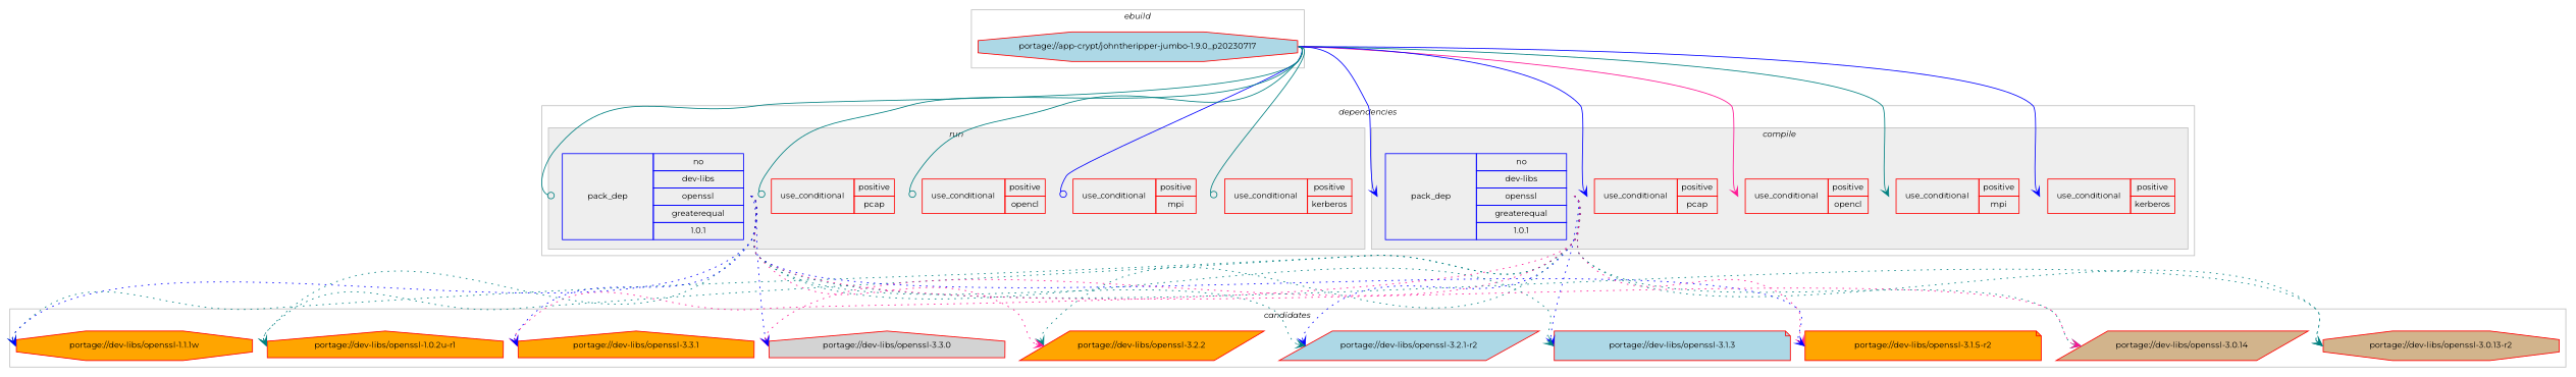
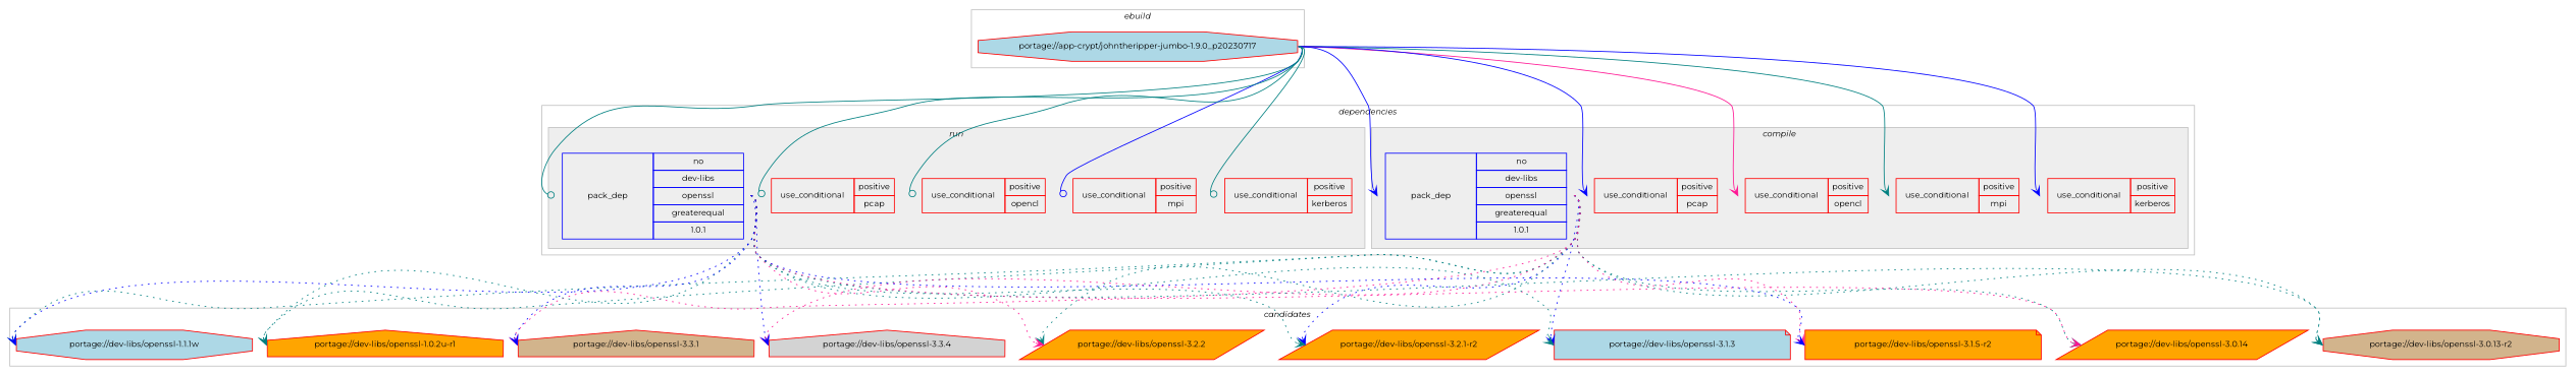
  digraph {
    compound=true
    concentrate=true
    fontname=Montserrat
    fontsize=10
    newrank=true
    rankdir=TB
    ranksep=1.5
    node [color=red fontname=Montserrat fontsize=10 shape=none style=filled]
    edge [arrowhead=vee color=teal fontname=Montserrat headport=w style=dotted tailport=e weight=100]
    n1 [fillcolor=lightblue label="portage://app-crypt/johntheripper-jumbo-1.9.0_p20230717" shape=octagon width=4]
    n2 [label=<<TABLE BORDER="0" CELLBORDER="1" CELLSPACING="0" CELLPADDING="4"><TR><TD ROWSPAN="3" CELLPADDING="10">use_conditional</TD></TR><TR><TD>positive</TD></TR><TR><TD>kerberos</TD></TR></TABLE>> style=""]
    n3 [label=<<TABLE BORDER="0" CELLBORDER="1" CELLSPACING="0" CELLPADDING="4"><TR><TD ROWSPAN="3" CELLPADDING="10">use_conditional</TD></TR><TR><TD>positive</TD></TR><TR><TD>mpi</TD></TR></TABLE>> style=""]
    n4 [label=<<TABLE BORDER="0" CELLBORDER="1" CELLSPACING="0" CELLPADDING="4"><TR><TD ROWSPAN="3" CELLPADDING="10">use_conditional</TD></TR><TR><TD>positive</TD></TR><TR><TD>opencl</TD></TR></TABLE>> style=""]
    n5 [label=<<TABLE BORDER="0" CELLBORDER="1" CELLSPACING="0" CELLPADDING="4"><TR><TD ROWSPAN="3" CELLPADDING="10">use_conditional</TD></TR><TR><TD>positive</TD></TR><TR><TD>pcap</TD></TR></TABLE>> style=""]
    n6 [color=blue label=<<TABLE BORDER="0" CELLBORDER="1" CELLSPACING="0" CELLPADDING="4" WIDTH="220"><TR><TD ROWSPAN="6" CELLPADDING="30">pack_dep</TD></TR><TR><TD WIDTH="110">no</TD></TR><TR><TD>dev-libs</TD></TR><TR><TD>openssl</TD></TR><TR><TD>greaterequal</TD></TR><TR><TD>1.0.1</TD></TR></TABLE>> style=""]
    n7 [label=<<TABLE BORDER="0" CELLBORDER="1" CELLSPACING="0" CELLPADDING="4"><TR><TD ROWSPAN="3" CELLPADDING="10">use_conditional</TD></TR><TR><TD>positive</TD></TR><TR><TD>kerberos</TD></TR></TABLE>> style=""]
    n8 [label=<<TABLE BORDER="0" CELLBORDER="1" CELLSPACING="0" CELLPADDING="4"><TR><TD ROWSPAN="3" CELLPADDING="10">use_conditional</TD></TR><TR><TD>positive</TD></TR><TR><TD>mpi</TD></TR></TABLE>> style=""]
    n9 [label=<<TABLE BORDER="0" CELLBORDER="1" CELLSPACING="0" CELLPADDING="4"><TR><TD ROWSPAN="3" CELLPADDING="10">use_conditional</TD></TR><TR><TD>positive</TD></TR><TR><TD>opencl</TD></TR></TABLE>> style=""]
    n10 [label=<<TABLE BORDER="0" CELLBORDER="1" CELLSPACING="0" CELLPADDING="4"><TR><TD ROWSPAN="3" CELLPADDING="10">use_conditional</TD></TR><TR><TD>positive</TD></TR><TR><TD>pcap</TD></TR></TABLE>> style=""]
    n11 [color=blue label=<<TABLE BORDER="0" CELLBORDER="1" CELLSPACING="0" CELLPADDING="4" WIDTH="220"><TR><TD ROWSPAN="6" CELLPADDING="30">pack_dep</TD></TR><TR><TD WIDTH="110">no</TD></TR><TR><TD>dev-libs</TD></TR><TR><TD>openssl</TD></TR><TR><TD>greaterequal</TD></TR><TR><TD>1.0.1</TD></TR></TABLE>> style=""]
    n12 [fillcolor=orange label="portage://dev-libs/openssl-1.0.2u-r1" shape=house width=4]
-   n13 [fillcolor=orange label="portage://dev-libs/openssl-1.1.1w" shape=octagon width=4]
+   n13 [fillcolor=lightblue label="portage://dev-libs/openssl-1.1.1w" shape=octagon width=4]
    n14 [fillcolor=tan label="portage://dev-libs/openssl-3.0.13-r2" shape=octagon width=4]
-   n15 [fillcolor=tan label="portage://dev-libs/openssl-3.0.14" shape=parallelogram width=4]
+   n15 [fillcolor=orange label="portage://dev-libs/openssl-3.0.14" shape=parallelogram width=4]
    n16 [fillcolor=orange label="portage://dev-libs/openssl-3.1.5-r2" shape=note width=4]
    n17 [fillcolor=lightblue label="portage://dev-libs/openssl-3.1.3" shape=note width=4]
-   n18 [fillcolor=lightblue label="portage://dev-libs/openssl-3.2.1-r2" shape=parallelogram width=4]
+   n18 [fillcolor=orange label="portage://dev-libs/openssl-3.2.1-r2" shape=parallelogram width=4]
    n19 [fillcolor=orange label="portage://dev-libs/openssl-3.2.2" shape=parallelogram width=4]
-   n20 [fillcolor=lightgrey label="portage://dev-libs/openssl-3.3.0" shape=house width=4]
-   n21 [fillcolor=orange label="portage://dev-libs/openssl-3.3.1" shape=house width=4]
+   n20 [fillcolor=lightgrey label="portage://dev-libs/openssl-3.3.4" shape=house width=4]
+   n21 [fillcolor=tan label="portage://dev-libs/openssl-3.3.1" shape=house width=4]
    subgraph cluster_1 {
      color=gray
      label=<<i>dependencies</i>>
      subgraph cluster_2 {
        color=gray
        fillcolor="#eeeeee"
        label=<<i>compile</i>>
        style=filled
        subgraph sub_3 {
          color=gray
          fillcolor="#eeeeee"
          label=<<i>compile</i>>
          style=filled
          n2
        }
        subgraph sub_4 {
          color=gray
          fillcolor="#eeeeee"
          label=<<i>compile</i>>
          style=filled
          n3
        }
        subgraph sub_5 {
          color=gray
          fillcolor="#eeeeee"
          label=<<i>compile</i>>
          style=filled
          n4
        }
        subgraph sub_6 {
          color=gray
          fillcolor="#eeeeee"
          label=<<i>compile</i>>
          style=filled
          n5
        }
        subgraph sub_7 {
          color=gray
          fillcolor="#eeeeee"
          label=<<i>compile</i>>
          style=filled
          n6
        }
      }
      subgraph cluster_8 {
        color=gray
        fillcolor="#eeeeee"
        label=<<i>compile and run</i>>
        style=filled
      }
      subgraph cluster_9 {
        color=gray
        fillcolor="#eeeeee"
        label=<<i>run</i>>
        style=filled
        subgraph sub_10 {
          color=gray
          fillcolor="#eeeeee"
          label=<<i>run</i>>
          style=filled
          n7
        }
        subgraph sub_11 {
          color=gray
          fillcolor="#eeeeee"
          label=<<i>run</i>>
          style=filled
          n8
        }
        subgraph sub_12 {
          color=gray
          fillcolor="#eeeeee"
          label=<<i>run</i>>
          style=filled
          n9
        }
        subgraph sub_13 {
          color=gray
          fillcolor="#eeeeee"
          label=<<i>run</i>>
          style=filled
          n10
        }
        subgraph sub_14 {
          color=gray
          fillcolor="#eeeeee"
          label=<<i>run</i>>
          style=filled
          n11
        }
      }
    }
    subgraph cluster_15 {
      color=gray
      label=<<i>ebuild</i>>
      rank=same
      n1
    }
    subgraph cluster_16 {
      color=gray
      label=<<i>candidates</i>>
      rank=same
      subgraph sub_17 {
        color=black
        label=<<i>candidates</i>>
        nodesep=1
        rank=same
        n12
        n13
        n14
        n15
        n16
        n17
        n18
        n19
        n20
        n21
      }
      subgraph sub_18 {
        color=black
        label=<<i>candidates</i>>
        nodesep=1
        rank=same
        n12
        n13
        n14
        n15
        n16
        n17
        n18
        n19
        n20
        n21
      }
    }
    n1 -> n2 [color=blue style=solid weight=20]
    n1 -> n3 [style=solid weight=20]
    n1 -> n4 [color=deeppink style=solid weight=20]
    n1 -> n5 [color=blue style=solid weight=20]
    n1 -> n6 [color=blue style=solid weight=20]
    n1 -> n7 [arrowhead=odot style=solid weight=20]
    n1 -> n8 [arrowhead=odot color=blue style=solid weight=20]
    n1 -> n9 [arrowhead=odot style=solid weight=20]
    n1 -> n10 [arrowhead=odot style=solid weight=20]
    n1 -> n11 [arrowhead=odot style=solid weight=20]
    n6 -> n12
    n6 -> n13
    n6 -> n14
    n6 -> n15
    n6 -> n16 [color=deeppink]
    n6 -> n17 [color=blue]
    n6 -> n18 [color=blue]
    n6 -> n19
    n6 -> n20 [color=deeppink]
    n6 -> n21 [color=deeppink]
    n11 -> n12
    n11 -> n13 [color=blue]
    n11 -> n14
    n11 -> n15 [color=deeppink]
    n11 -> n16 [color=blue]
    n11 -> n17
    n11 -> n18
    n11 -> n19 [color=deeppink]
    n11 -> n20 [color=blue]
    n11 -> n21 [color=blue]
  }
